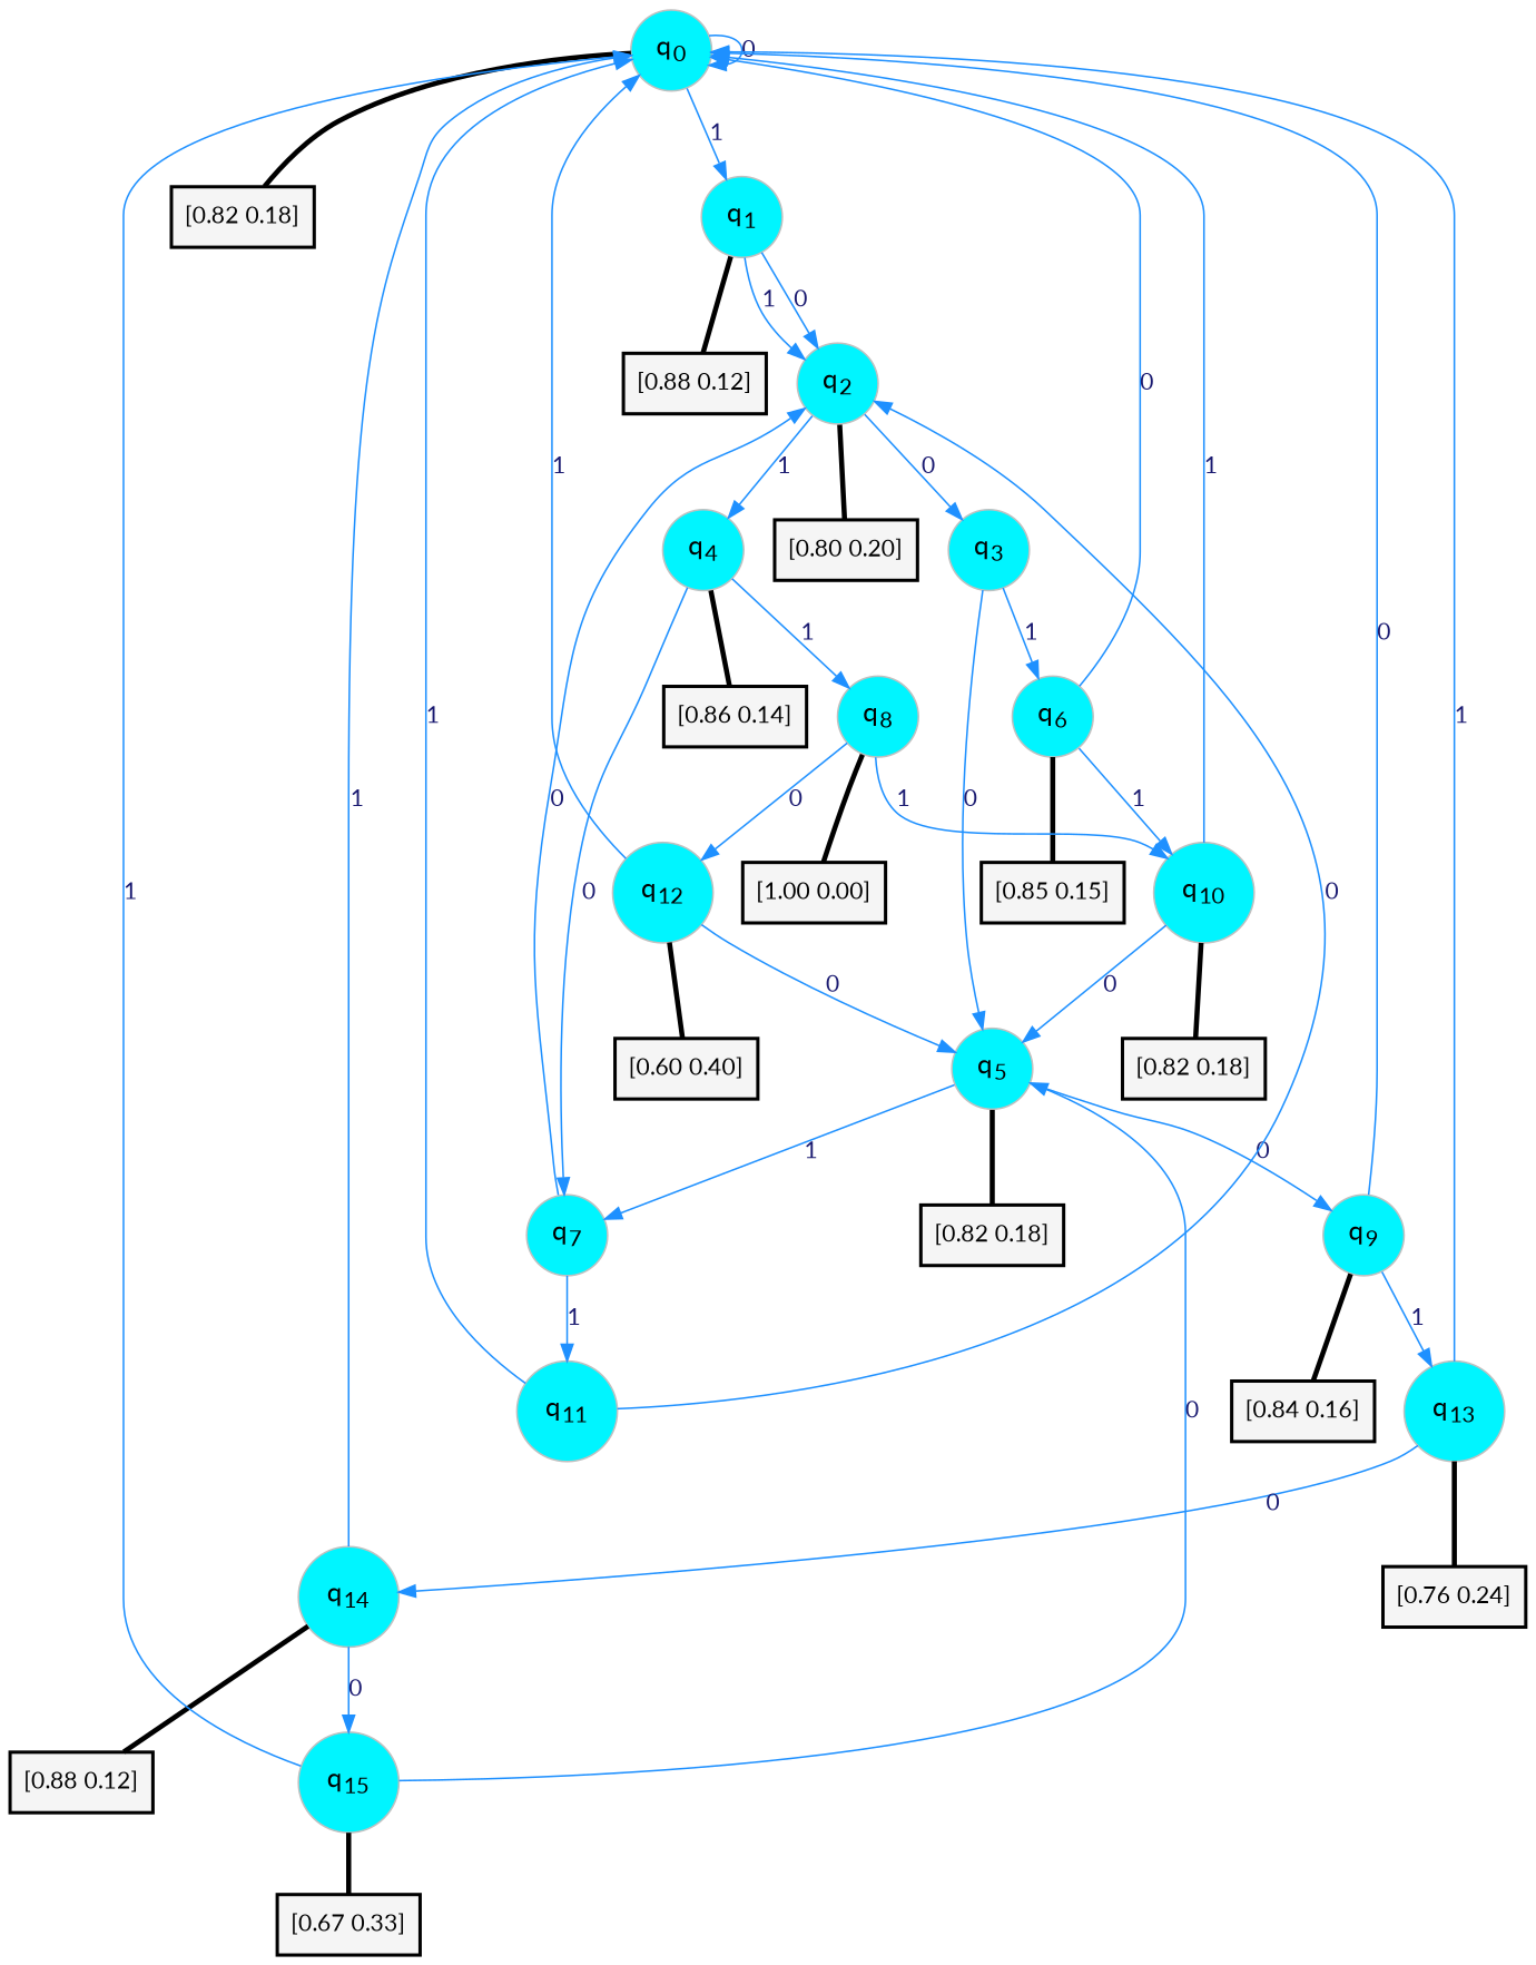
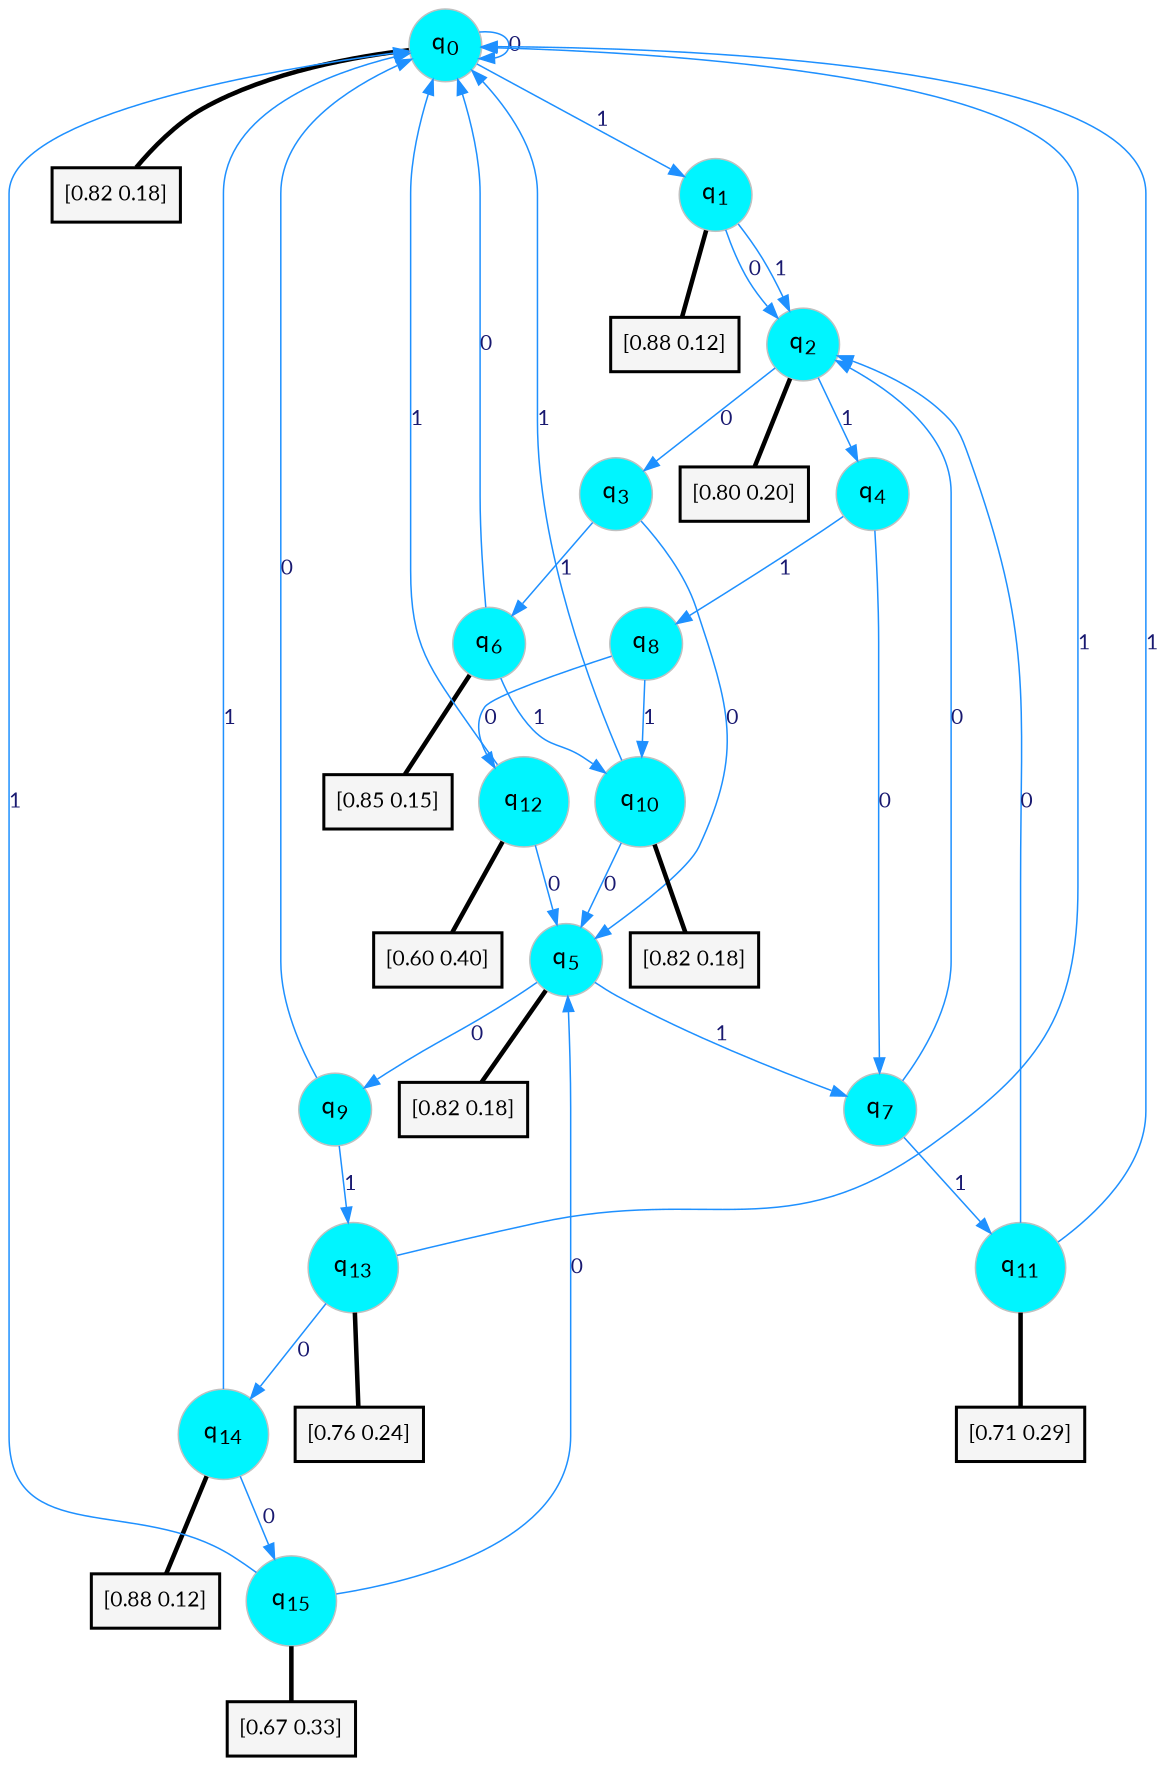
  digraph {
    fontname=Lato
    rankdir=TD
    node [color=gray fillcolor=turquoise1 fontcolor=black fontname=Lato fontsize=16 fontweight=bold shape=circle style=filled]
    edge [arrowsize=1 color=dodgerblue1 fontcolor=midnightblue fontname=Lato fontweight=bold penwidth=1 style=solid weight=20]
    n1 [label=<q<SUB>0</SUB>>]
    n2 [label=<q<SUB>1</SUB>>]
    n3 [color=black fillcolor=whitesmoke fontsize=14 label="[0.82 0.18]" penwidth=2 shape=box]
    n4 [label=<q<SUB>2</SUB>>]
    n5 [color=black fillcolor=whitesmoke fontsize=14 label="[0.88 0.12]" penwidth=2 shape=box]
    n6 [label=<q<SUB>3</SUB>>]
    n7 [label=<q<SUB>4</SUB>>]
    n8 [color=black fillcolor=whitesmoke fontsize=14 label="[0.80 0.20]" penwidth=2 shape=box]
    n9 [label=<q<SUB>5</SUB>>]
    n10 [label=<q<SUB>6</SUB>>]
    n11 [label=<q<SUB>7</SUB>>]
    n12 [label=<q<SUB>8</SUB>>]
-   n13 [color=black fillcolor=whitesmoke fontsize=14 label="[0.86 0.14]" penwidth=2 shape=box]
    n14 [label=<q<SUB>9</SUB>>]
    n15 [color=black fillcolor=whitesmoke fontsize=14 label="[0.82 0.18]" penwidth=2 shape=box]
    n16 [label=<q<SUB>10</SUB>>]
    n17 [color=black fillcolor=whitesmoke fontsize=14 label="[0.85 0.15]" penwidth=2 shape=box]
    n18 [label=<q<SUB>11</SUB>>]
    n19 [label=<q<SUB>12</SUB>>]
-   n20 [color=black fillcolor=whitesmoke fontsize=14 label="[1.00 0.00]" penwidth=2 shape=box]
    n21 [label=<q<SUB>13</SUB>>]
-   n22 [color=black fillcolor=whitesmoke fontsize=14 label="[0.84 0.16]" penwidth=2 shape=box]
    n23 [color=black fillcolor=whitesmoke fontsize=14 label="[0.82 0.18]" penwidth=2 shape=box]
+   n24 [color=black fillcolor=whitesmoke fontsize=14 label="[0.71 0.29]" penwidth=2 shape=box]
    n25 [color=black fillcolor=whitesmoke fontsize=14 label="[0.60 0.40]" penwidth=2 shape=box]
    n26 [label=<q<SUB>14</SUB>>]
    n27 [color=black fillcolor=whitesmoke fontsize=14 label="[0.76 0.24]" penwidth=2 shape=box]
    n28 [label=<q<SUB>15</SUB>>]
    n29 [color=black fillcolor=whitesmoke fontsize=14 label="[0.88 0.12]" penwidth=2 shape=box]
    n30 [color=black fillcolor=whitesmoke fontsize=14 label="[0.67 0.33]" penwidth=2 shape=box]
    n1 -> n1 [label=0]
    n1 -> n2 [label=1]
    n1 -> n3 [arrowhead=none color=black penwidth=3]
    n2 -> n4 [label=0]
    n2 -> n4 [label=1]
    n2 -> n5 [arrowhead=none color=black penwidth=3]
    n4 -> n6 [label=0]
    n4 -> n7 [label=1]
    n4 -> n8 [arrowhead=none color=black penwidth=3]
    n6 -> n9 [label=0]
    n6 -> n10 [label=1]
    n7 -> n11 [label=0]
    n7 -> n12 [label=1]
-   n7 -> n13 [arrowhead=none color=black penwidth=3]
    n9 -> n11 [label=1]
    n9 -> n14 [label=0]
    n9 -> n15 [arrowhead=none color=black penwidth=3]
    n10 -> n1 [label=0]
    n10 -> n16 [label=1]
    n10 -> n17 [arrowhead=none color=black penwidth=3]
    n11 -> n4 [label=0]
    n11 -> n18 [label=1]
    n12 -> n16 [label=1]
    n12 -> n19 [label=0]
-   n12 -> n20 [arrowhead=none color=black penwidth=3]
    n14 -> n1 [label=0]
    n14 -> n21 [label=1]
-   n14 -> n22 [arrowhead=none color=black penwidth=3]
    n16 -> n1 [label=1]
    n16 -> n9 [label=0]
    n16 -> n23 [arrowhead=none color=black penwidth=3]
    n18 -> n1 [label=1]
    n18 -> n4 [label=0]
+   n18 -> n24 [arrowhead=none color=black penwidth=3]
    n19 -> n1 [label=1]
    n19 -> n9 [label=0]
    n19 -> n25 [arrowhead=none color=black penwidth=3]
    n21 -> n1 [label=1]
    n21 -> n26 [label=0]
    n21 -> n27 [arrowhead=none color=black penwidth=3]
    n26 -> n1 [label=1]
    n26 -> n28 [label=0]
    n26 -> n29 [arrowhead=none color=black penwidth=3]
    n28 -> n1 [label=1]
    n28 -> n9 [label=0]
    n28 -> n30 [arrowhead=none color=black penwidth=3]
  }
